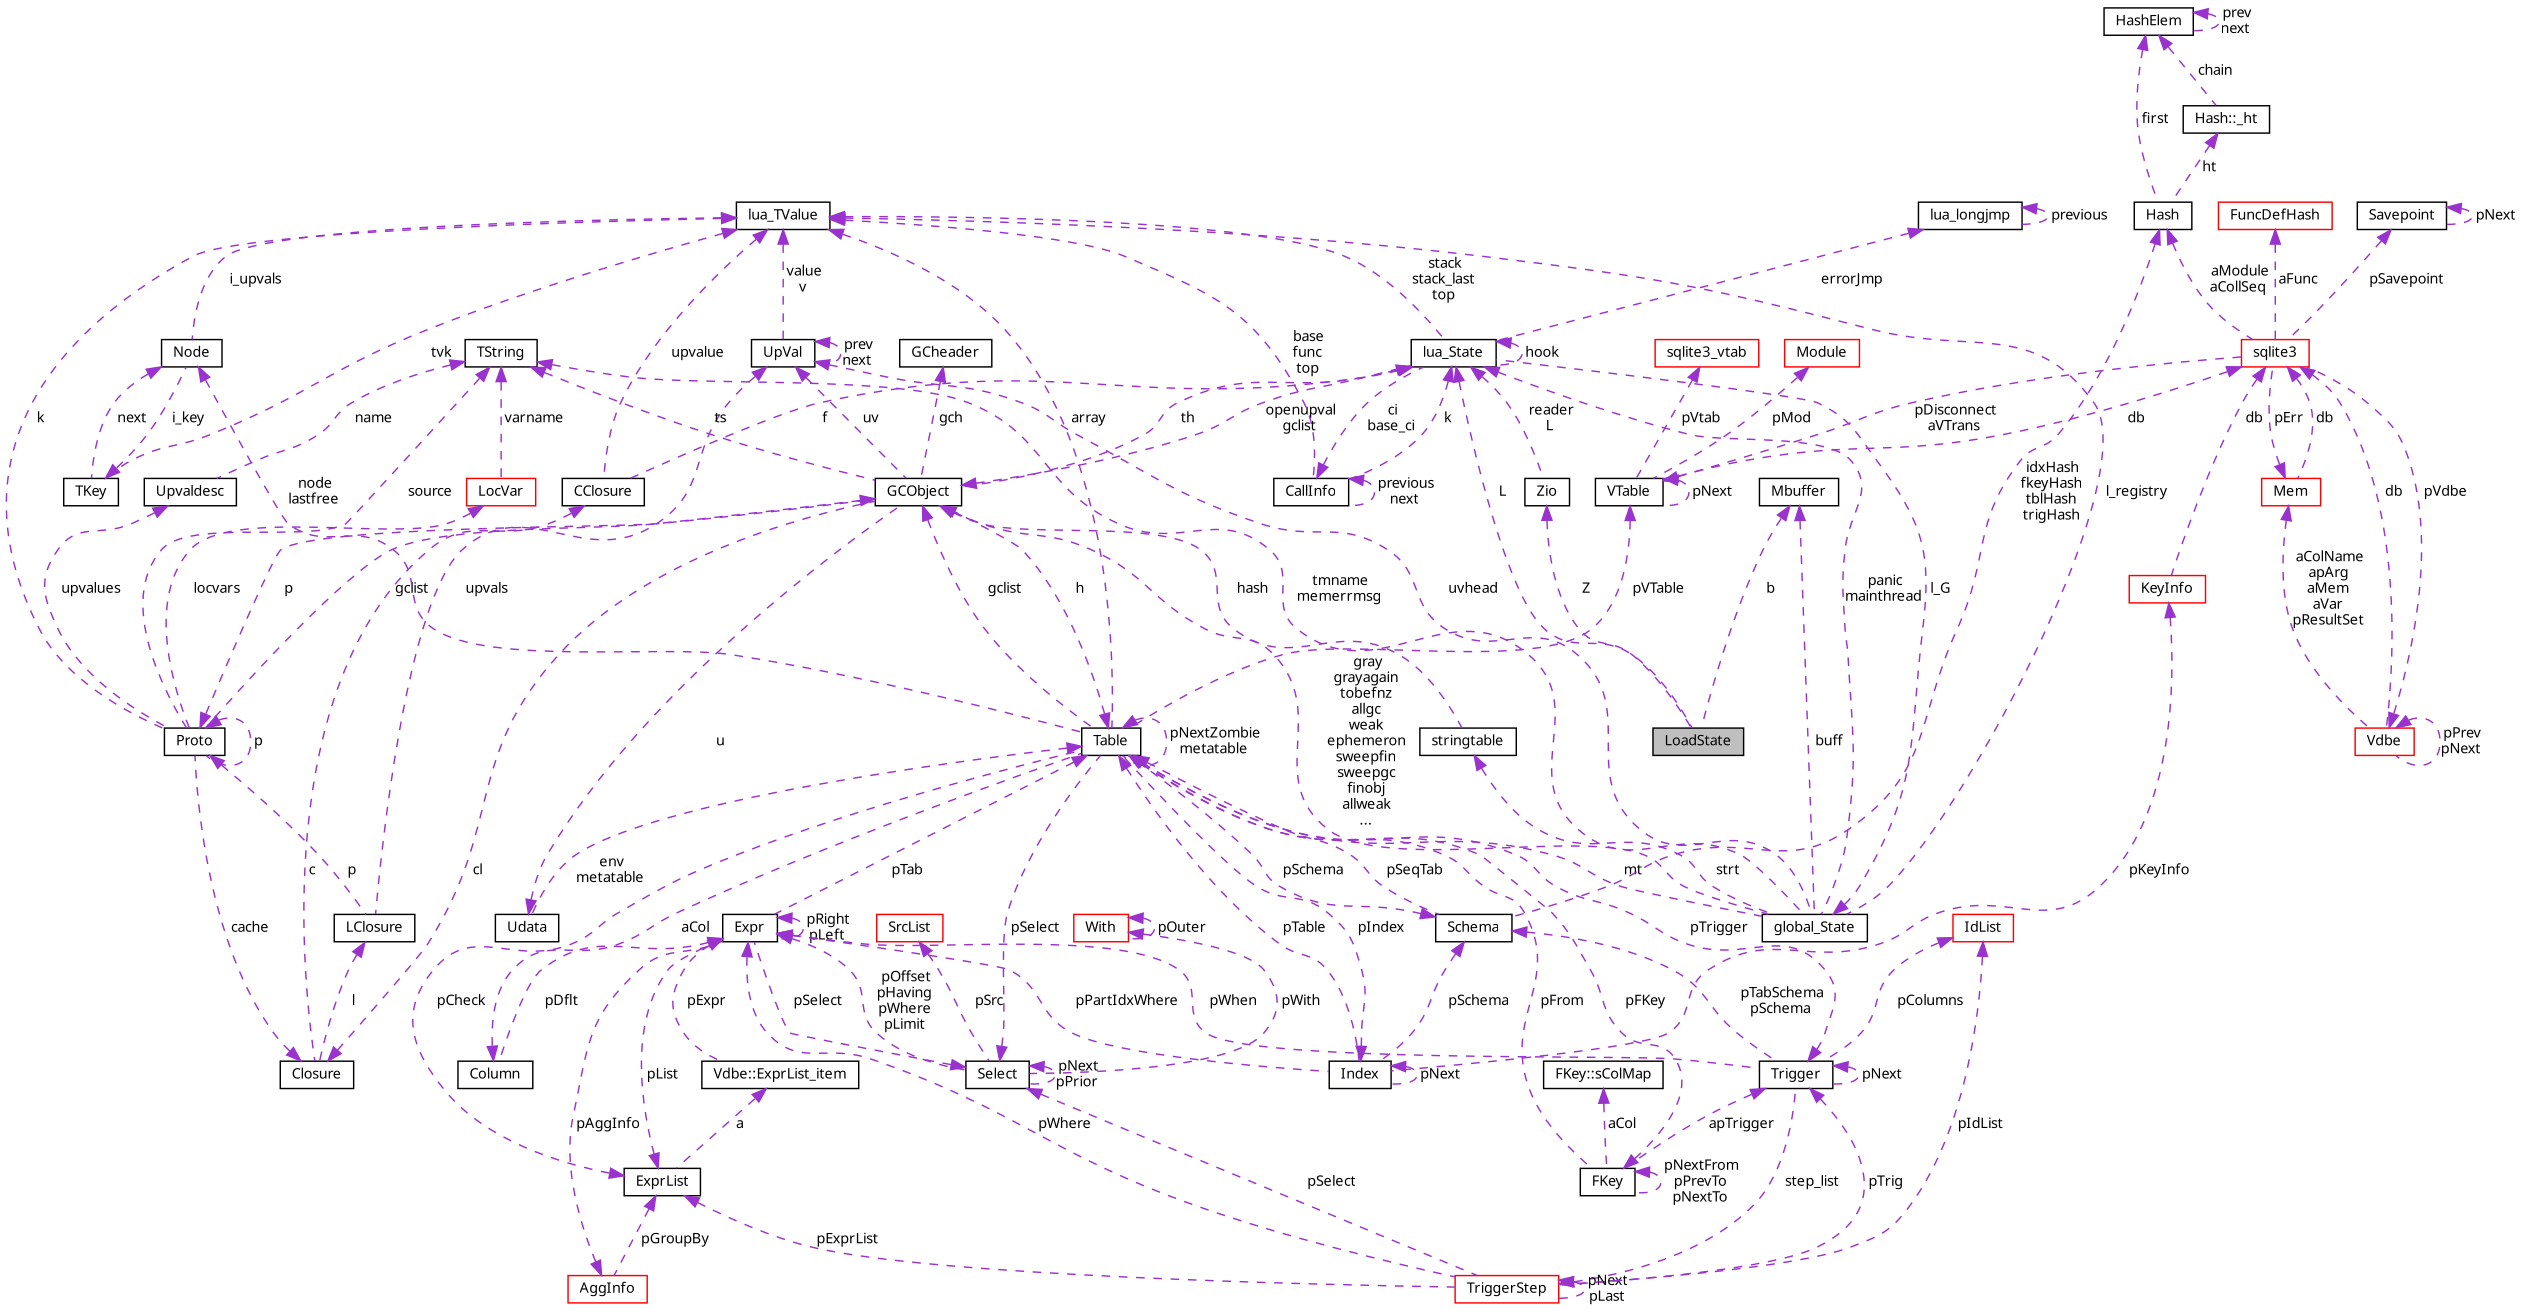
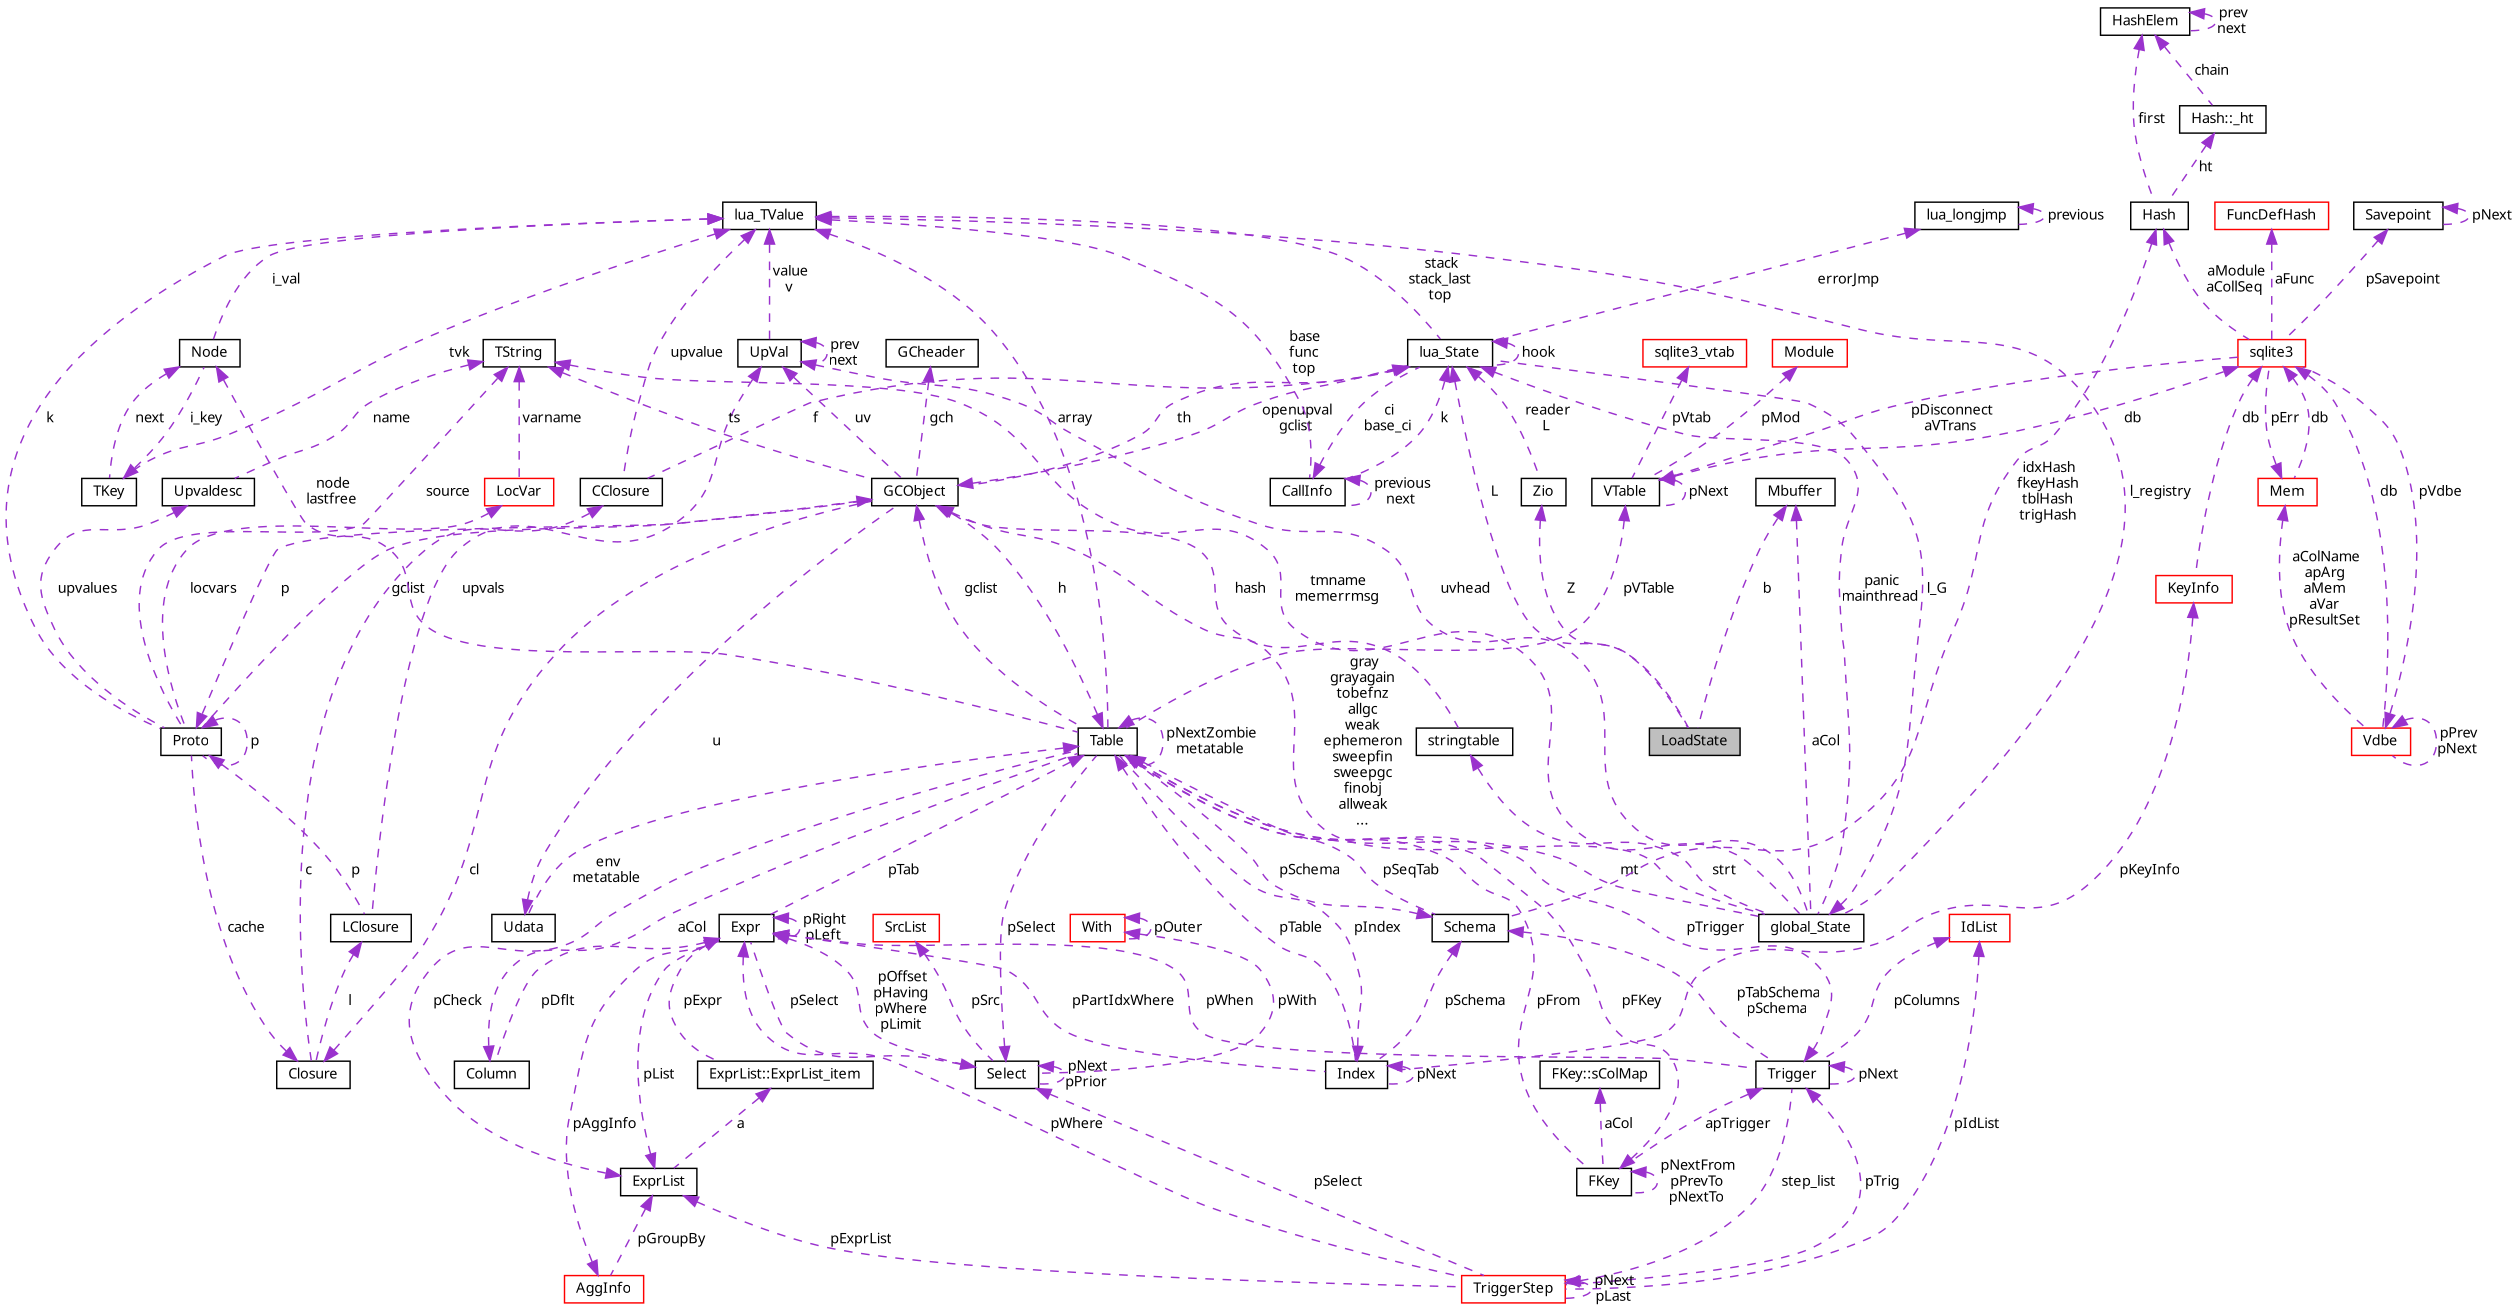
  digraph {
    fontname="Noto Sans"
    node [color=black fillcolor=white fontname="Noto Sans" fontsize=10 shape=record style=filled]
    edge [color=darkorchid3 dir=back fontname="Noto Sans" fontsize=10 labelfontname=Helvetica labelfontsize=10 style=dashed]
    n1 [fillcolor=grey75 fontcolor=black height=0.2 label=LoadState width=0.4]
    n2 [height=0.2 label=Zio width=0.4]
    n3 [height=0.2 label=lua_State width=0.4]
    n4 [height=0.2 label=global_State width=0.4]
    n5 [height=0.2 label=GCObject width=0.4]
    n6 [height=0.2 label=CClosure width=0.4]
    n7 [height=0.2 label=CallInfo width=0.4]
    n8 [height=0.2 label=Proto width=0.4]
    n9 [height=0.2 label=Table width=0.4]
    n10 [height=0.2 label=stringtable width=0.4]
    n11 [height=0.2 label=Closure width=0.4]
    n12 [height=0.2 label=lua_TValue width=0.4]
    n13 [height=0.2 label=UpVal width=0.4]
    n14 [height=0.2 label="Node" width=0.4]
    n15 [height=0.2 label=TKey width=0.4]
    n16 [height=0.2 label=LClosure width=0.4]
    n17 [height=0.2 label=Schema width=0.4]
    n18 [height=0.2 label=Expr width=0.4]
    n19 [height=0.2 label=FKey width=0.4]
    n20 [height=0.2 label=Index width=0.4]
    n21 [height=0.2 label=Udata width=0.4]
    n22 [height=0.2 label=lua_longjmp width=0.4]
    n23 [color=red height=0.2 label=LocVar width=0.4]
    n24 [height=0.2 label=TString width=0.4]
    n25 [height=0.2 label=Upvaldesc width=0.4]
    n26 [height=0.2 label=GCheader width=0.4]
    n27 [height=0.2 label=Trigger width=0.4]
    n28 [height=0.2 label=Column width=0.4]
-   n29 [height=0.2 label="Vdbe::ExprList_item" width=0.4]
+   n29 [height=0.2 label="ExprList::ExprList_item" width=0.4]
    n30 [height=0.2 label=Select width=0.4]
    n31 [color=red height=0.2 label=TriggerStep width=0.4]
    n32 [height=0.2 label=Hash width=0.4]
    n33 [color=red height=0.2 label=sqlite3 width=0.4]
    n34 [height=0.2 label=VTable width=0.4]
    n35 [color=red height=0.2 label=Mem width=0.4]
    n36 [color=red height=0.2 label=Vdbe width=0.4]
    n37 [color=red height=0.2 label=KeyInfo width=0.4]
    n38 [height=0.2 label="Hash::_ht" width=0.4]
    n39 [height=0.2 label=HashElem width=0.4]
    n40 [height=0.2 label=ExprList width=0.4]
    n41 [color=red height=0.2 label=AggInfo width=0.4]
    n42 [color=red height=0.2 label=With width=0.4]
    n43 [color=red height=0.2 label=SrcList width=0.4]
    n44 [height=0.2 label="FKey::sColMap" width=0.4]
    n45 [color=red height=0.2 label=IdList width=0.4]
    n46 [height=0.2 label=Savepoint width=0.4]
    n47 [color=red height=0.2 label=FuncDefHash width=0.4]
    n48 [color=red height=0.2 label=Module width=0.4]
    n49 [color=red height=0.2 label=sqlite3_vtab width=0.4]
    n50 [height=0.2 label=Mbuffer width=0.4]
    n2 -> n1 [label=" Z"]
    n3 -> n1 [label=" L"]
    n3 -> n2 [label=" reader\nL"]
    n3 -> n3 [label=" hook"]
    n3 -> n4 [label=" panic\nmainthread"]
    n3 -> n5 [label=" th"]
    n3 -> n6 [label=" f"]
    n3 -> n7 [label=" k"]
    n4 -> n3 [label=" l_G"]
    n5 -> n3 [label=" openupval\ngclist"]
    n5 -> n4 [label=" gray\ngrayagain\ntobefnz\nallgc\nweak\nephemeron\nsweepfin\nsweepgc\nfinobj\nallweak\n..."]
    n5 -> n8 [label=" gclist"]
    n5 -> n9 [label=" gclist"]
    n5 -> n10 [label=" hash"]
    n6 -> n11 [label=" c"]
    n7 -> n3 [label=" ci\nbase_ci"]
    n7 -> n7 [label=" previous\nnext"]
    n8 -> n5 [label=" p"]
    n8 -> n8 [label=" p"]
    n8 -> n16 [label=" p"]
    n9 -> n4 [label=" mt"]
    n9 -> n5 [label=" h"]
    n9 -> n9 [label=" pNextZombie\nmetatable"]
    n9 -> n17 [label=" pSeqTab"]
    n9 -> n18 [label=" pTab"]
    n9 -> n19 [label=" pFrom"]
    n9 -> n20 [label=" pTable"]
    n9 -> n21 [label=" env\nmetatable"]
    n10 -> n4 [label=" strt"]
    n11 -> n5 [label=" cl"]
    n11 -> n8 [label=" cache"]
    n12 -> n3 [label=" stack\nstack_last\ntop"]
    n12 -> n4 [label=" l_registry"]
    n12 -> n6 [label=" upvalue"]
    n12 -> n7 [label=" base\nfunc\ntop"]
    n12 -> n8 [label=" k"]
    n12 -> n9 [label=" array"]
    n12 -> n13 [label=" value\nv"]
-   n12 -> n14 [label=" i_upvals"]
+   n12 -> n14 [label=" i_val"]
    n12 -> n15 [label=" tvk"]
    n13 -> n4 [label=" uvhead"]
    n13 -> n5 [label=" uv"]
    n13 -> n13 [label=" prev\nnext"]
    n13 -> n16 [label=" upvals"]
    n14 -> n9 [label=" node\nlastfree"]
    n14 -> n15 [label=" next"]
    n15 -> n14 [label=" i_key"]
    n16 -> n11 [label=" l"]
    n17 -> n9 [label=" pSchema"]
    n17 -> n20 [label=" pSchema"]
    n17 -> n27 [label=" pTabSchema\npSchema"]
    n18 -> n18 [label=" pRight\npLeft"]
    n18 -> n20 [label=" pPartIdxWhere"]
    n18 -> n27 [label=" pWhen"]
    n18 -> n28 [label=" pDflt"]
    n18 -> n29 [label=" pExpr"]
    n18 -> n30 [label=" pOffset\npHaving\npWhere\npLimit"]
    n18 -> n31 [label=" pWhere"]
    n19 -> n9 [label=" pFKey"]
    n19 -> n19 [label=" pNextFrom\npPrevTo\npNextTo"]
    n20 -> n9 [label=" pIndex"]
    n20 -> n20 [label=" pNext"]
    n21 -> n5 [label=" u"]
    n22 -> n3 [label=" errorJmp"]
    n22 -> n22 [label=" previous"]
    n23 -> n8 [label=" locvars"]
    n24 -> n4 [label=" tmname\nmemerrmsg"]
    n24 -> n5 [label=" ts"]
    n24 -> n8 [label=" source"]
    n24 -> n23 [label=" varname"]
    n24 -> n25 [label=" name"]
    n25 -> n8 [label=" upvalues"]
    n26 -> n5 [label=" gch"]
    n27 -> n9 [label=" pTrigger"]
    n27 -> n19 [label=" apTrigger"]
    n27 -> n27 [label=" pNext"]
    n27 -> n31 [label=" pTrig"]
    n28 -> n9 [label=" aCol"]
    n29 -> n40 [label=" a"]
    n30 -> n9 [label=" pSelect"]
    n30 -> n18 [label=" pSelect"]
    n30 -> n30 [label=" pNext\npPrior"]
    n30 -> n31 [label=" pSelect"]
    n31 -> n27 [label=" step_list"]
    n31 -> n31 [label=" pNext\npLast"]
    n32 -> n17 [label=" idxHash\nfkeyHash\ntblHash\ntrigHash"]
    n32 -> n33 [label=" aModule\naCollSeq"]
    n33 -> n34 [label=" db"]
    n33 -> n35 [label=" db"]
    n33 -> n36 [label=" db"]
    n33 -> n37 [label=" db"]
    n34 -> n9 [label=" pVTable"]
    n34 -> n33 [label=" pDisconnect\naVTrans"]
    n34 -> n34 [label=" pNext"]
    n35 -> n33 [label=" pErr"]
    n35 -> n36 [label=" aColName\napArg\naMem\naVar\npResultSet"]
    n36 -> n33 [label=" pVdbe"]
    n36 -> n36 [label=" pPrev\npNext"]
    n37 -> n20 [label=" pKeyInfo"]
    n38 -> n32 [label=" ht"]
    n39 -> n32 [label=" first"]
    n39 -> n38 [label=" chain"]
    n39 -> n39 [label=" prev\nnext"]
    n40 -> n9 [label=" pCheck"]
    n40 -> n18 [label=" pList"]
    n40 -> n31 [label=" pExprList"]
    n40 -> n41 [label=" pGroupBy"]
    n41 -> n18 [label=" pAggInfo"]
    n42 -> n30 [label=" pWith"]
    n42 -> n42 [label=" pOuter"]
    n43 -> n30 [label=" pSrc"]
    n44 -> n19 [label=" aCol"]
    n45 -> n27 [label=" pColumns"]
    n45 -> n31 [label=" pIdList"]
    n46 -> n33 [label=" pSavepoint"]
    n46 -> n46 [label=" pNext"]
    n47 -> n33 [label=" aFunc"]
    n48 -> n34 [label=" pMod"]
    n49 -> n34 [label=" pVtab"]
    n50 -> n1 [label=" b"]
-   n50 -> n4 [label=" buff"]
+   n50 -> n4 [label=" aCol"]
  }
